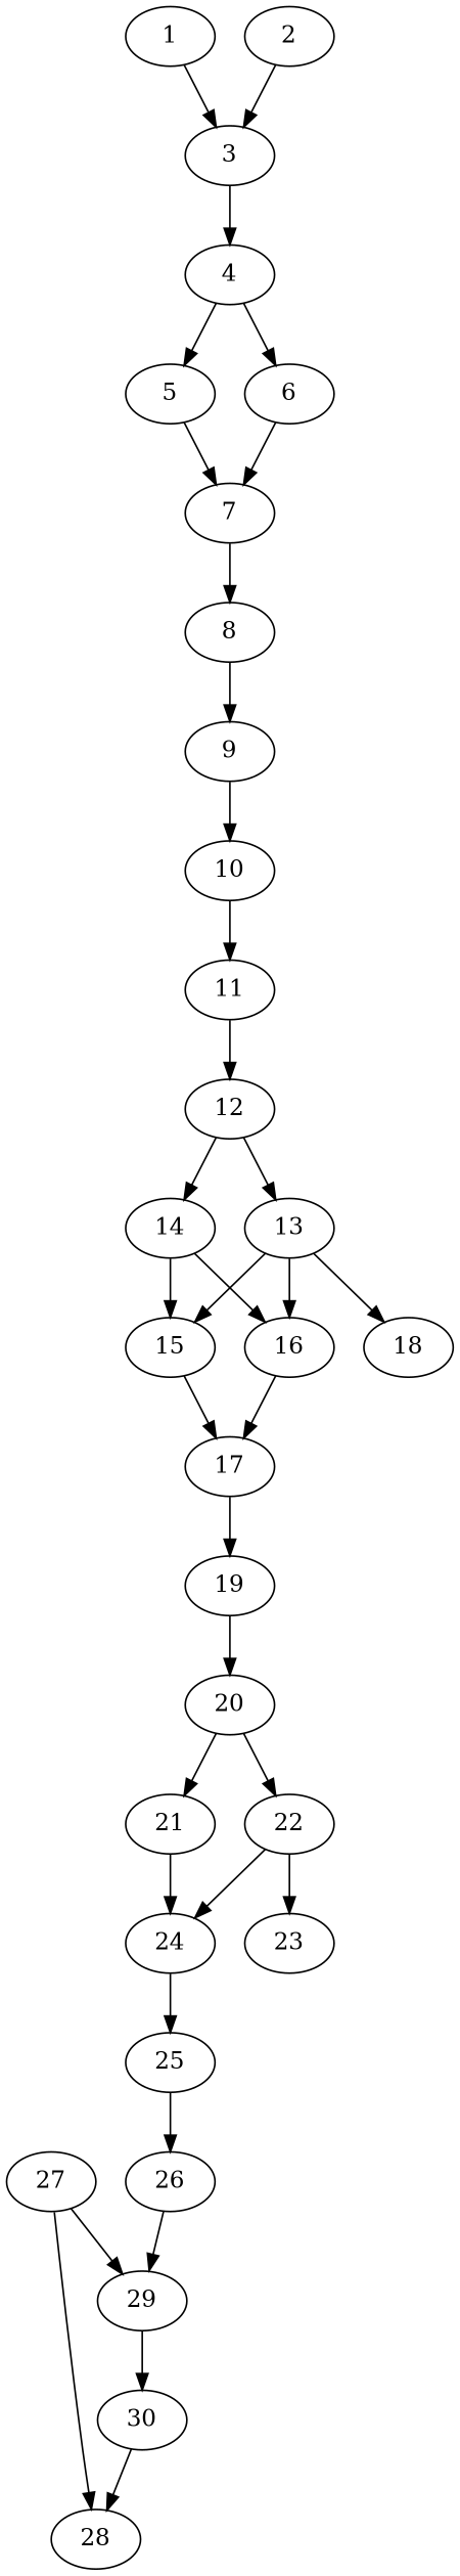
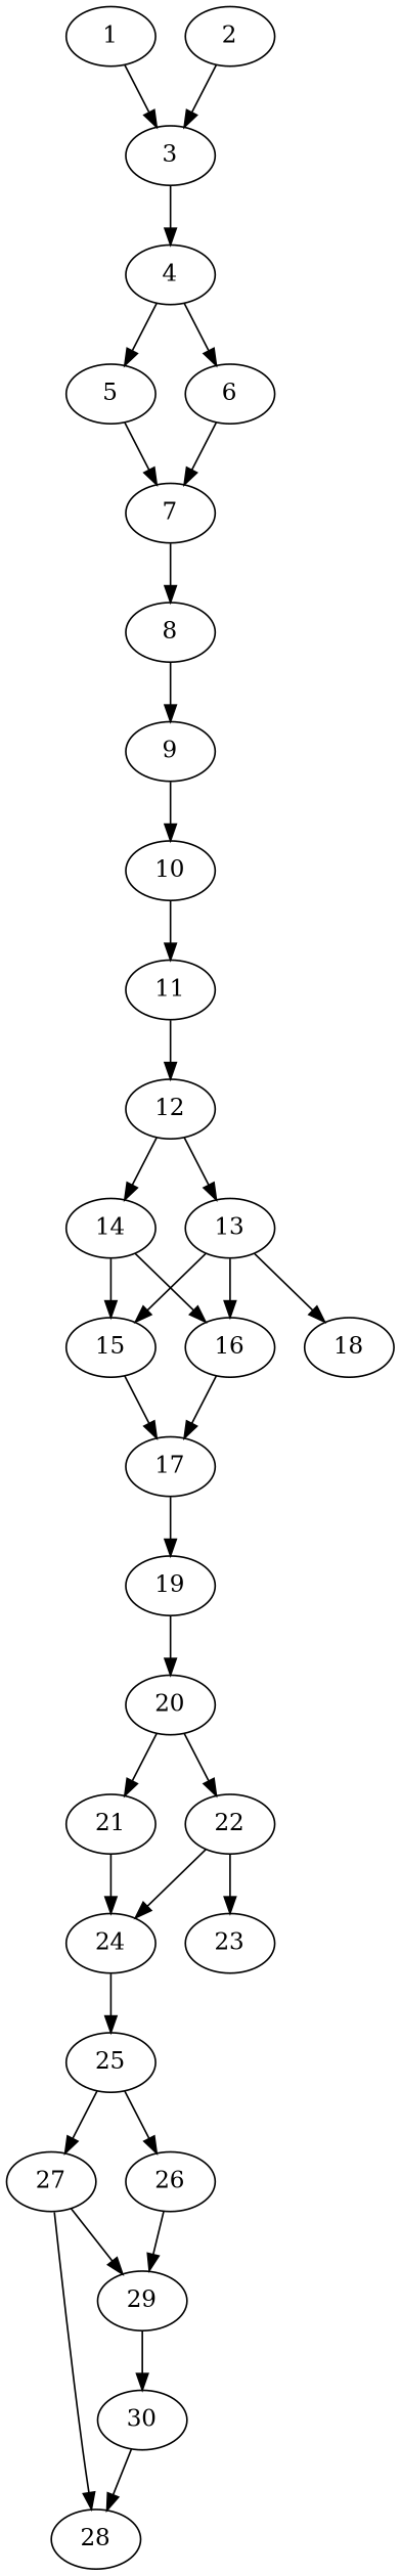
  digraph {
    node [alpha=0.18]
    1 [alpha=0.02 expect_size=27396096]
    3 [expect_size=37255168]
    4 [alpha=0.00 expect_size=43577344]
    5 [alpha=0.08 expect_size=50709504]
    6 [expect_size=21549056]
    2 [alpha=0.19 expect_size=50204672]
    7 [alpha=0.14 expect_size=23549952]
    8 [alpha=0.19 expect_size=49334272]
    9 [expect_size=8406016]
    10 [alpha=0.12 expect_size=13890560]
    11 [alpha=0.00 expect_size=19343360]
    12 [alpha=0.12 expect_size=23245824]
    13 [alpha=0.03 expect_size=19981312]
    14 [alpha=0.05 expect_size=15208448]
    15 [alpha=0.04 expect_size=16323584]
    16 [alpha=0.03 expect_size=36059136]
    18 [alpha=0.08 expect_size=17576960]
    17 [alpha=0.07 expect_size=31964160]
    19 [alpha=0.03 expect_size=14409728]
    20 [alpha=0.09 expect_size=9942016]
    21 [alpha=0.05 expect_size=37559296]
    22 [alpha=0.19 expect_size=38685696]
    24 [alpha=0.11 expect_size=24881152]
    23 [alpha=0.07 expect_size=18833408]
    25 [alpha=0.15 expect_size=35917824]
    26 [alpha=0.05 expect_size=45029376]
    27 [alpha=0.03 expect_size=5582848]
    29 [expect_size=41425920]
    28 [alpha=0.00 expect_size=21450752]
    30 [alpha=0.00 expect_size=49145856]
    1 -> 3
    3 -> 4
    4 -> 5
    4 -> 6
    5 -> 7
    6 -> 7
    2 -> 3
    7 -> 8
    8 -> 9
    9 -> 10
    10 -> 11
    11 -> 12
    12 -> 13
    12 -> 14
    13 -> 15
    13 -> 16
    13 -> 18
    14 -> 15
    14 -> 16
    15 -> 17
    16 -> 17
    17 -> 19
    19 -> 20
    20 -> 21
    20 -> 22
    21 -> 24
    22 -> 24
    22 -> 23
    24 -> 25
    25 -> 26
+   25 -> 27
    26 -> 29
    27 -> 29
    27 -> 28
    29 -> 30
    30 -> 28
  }
